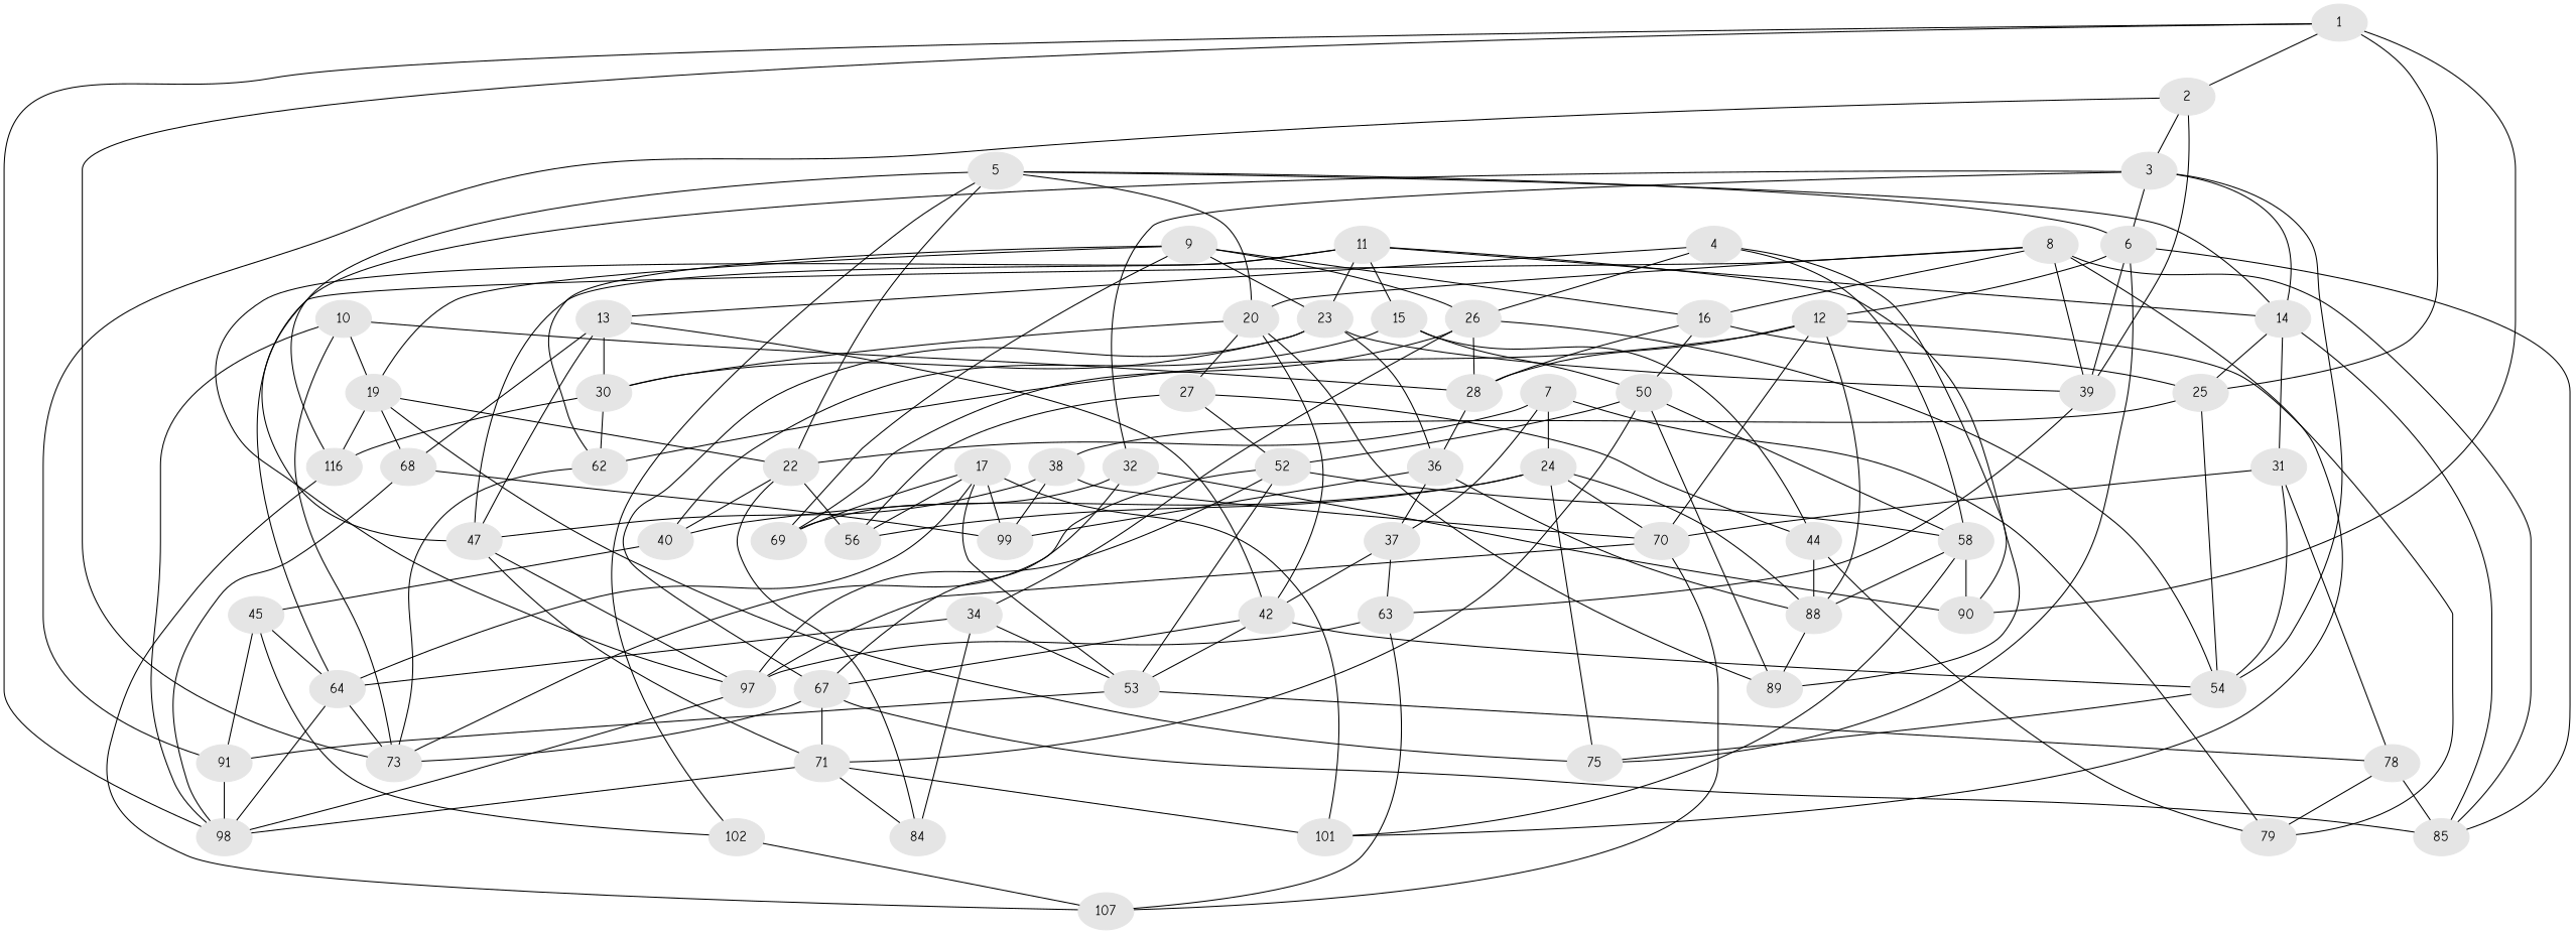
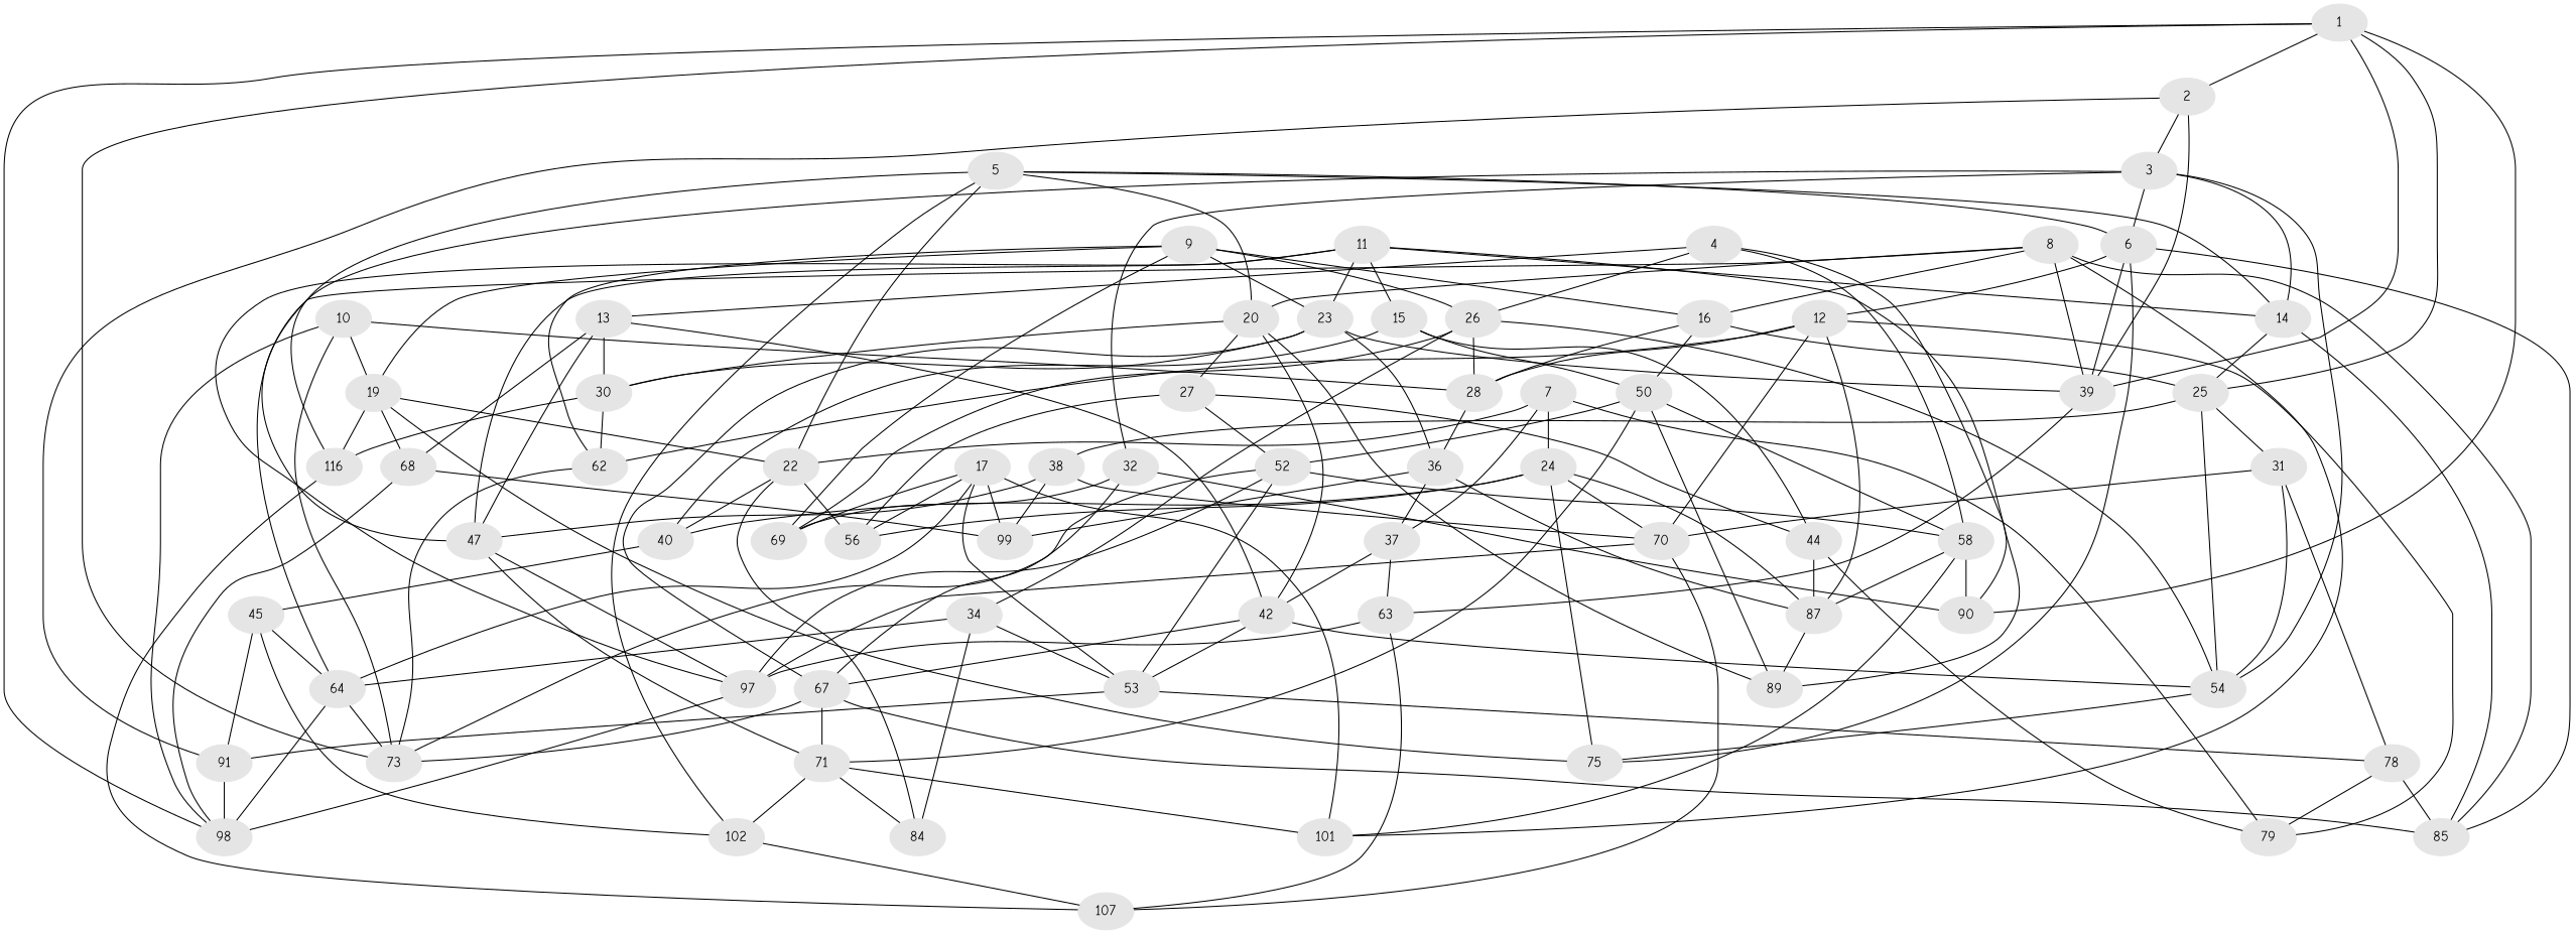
  graph {
    fontname="Comic Neue"
    node [color=gray90 fontname="Comic Neue" style=filled]
    edge [fontname="Comic Neue"]
    1 [super="+21"]
    2
    25 [super="+33"]
    39 [super="+41"]
    73 [super="+96"]
    90
    98 [super="+105"]
    3 [super="+82"]
    91
    54 [super="+61"]
    38
    63
    6 [super="+87"]
    14 [super="+60"]
    32
    47 [super="+92"]
    12 [super="+48"]
    75
    85 [super="+94"]
    31
    69
    67 [super="+86"]
    97 [super="+100"]
    71 [super="+76"]
    13 [super="+74"]
    30 [super="+104"]
    42 [super="+57"]
    68
    4
    26 [super="+51"]
    58 [super="+81"]
    89
    28 [super="+108"]
    34
    101
-   88 [super="+93"]
+   88 [super="+93" label=87]
    5 [super="+18"]
    20 [super="+103"]
    22 [super="+29"]
    102
    n41 [label=116]
    27
    40
    56
    84
    107
    79
    62
    70 [super="+80"]
    7
    24 [super="+46"]
    37
    8 [super="+66"]
    16 [super="+43"]
    64 [super="+109"]
    50 [super="+59"]
    9 [super="+77"]
    19 [super="+83"]
    23 [super="+95"]
    36 [super="+49"]
    10
    11 [super="+35"]
    15
    44
    53 [super="+65"]
    99
    78
    45
    52 [super="+72"]
    17 [super="+55"]
    1 -- 2
    1 -- 25
+   1 -- 39
    1 -- 73
    1 -- 90
    1 -- 98
    2 -- 39
    2 -- 3
    2 -- 91
    25 -- 54
    25 -- 38
    39 -- 63
    3 -- 54
    3 -- 6
    3 -- 14
    3 -- 32
    3 -- 47
    91 -- 98
    54 -- 75
    38 -- 47
    38 -- 70
    38 -- 99
    63 -- 97
    63 -- 107
    6 -- 39
    6 -- 12
    6 -- 75
    6 -- 85
    14 -- 25
    14 -- 85
-   14 -- 31
+   25 -- 31
    32 -- 90
    32 -- 69
    32 -- 67
    47 -- 97
    47 -- 71
    12 -- 28
    12 -- 88
    12 -- 79
    12 -- 62
    12 -- 70
    31 -- 54
    31 -- 70
    31 -- 78
    67 -- 73
    67 -- 85 [weight=2]
    67 -- 71
    97 -- 98
    71 -- 101
-   71 -- 98
+   71 -- 102
    71 -- 84
    13 -- 47
    13 -- 30 [weight=2]
    13 -- 42
    13 -- 68
    30 -- n41
    30 -- 62
    42 -- 54
    42 -- 67
    42 -- 53
    68 -- 98
    68 -- 99
    4 -- 13
    4 -- 26
    4 -- 58
    4 -- 89
    26 -- 54
    26 -- 69
    26 -- 28
    26 -- 34
    58 -- 90
    58 -- 101
    58 -- 88
    28 -- 36 [weight=2]
    34 -- 84
    34 -- 64
    34 -- 53
    88 -- 89
    5 -- 6
    5 -- 14
    5 -- 20
    5 -- 22
    5 -- 102
    5 -- n41
    20 -- 30
    20 -- 42
    20 -- 89
    20 -- 27
    22 -- 40
    22 -- 56
    22 -- 84
    102 -- 107
    n41 -- 107
    27 -- 56
    27 -- 44
    27 -- 52
    40 -- 45
    62 -- 73
    70 -- 97
    70 -- 107
    7 -- 22
    7 -- 79
    7 -- 24
    7 -- 37
    24 -- 75
    24 -- 88
    24 -- 40
    24 -- 56
    24 -- 70
    37 -- 63
    37 -- 42
    8 -- 39
    8 -- 85
    8 -- 101
    8 -- 20
    8 -- 16
    8 -- 64
    16 -- 25 [weight=2]
    16 -- 28
    16 -- 50
    64 -- 73
    64 -- 98
    50 -- 71
    50 -- 58
    50 -- 89
    50 -- 52
    9 -- 69
    9 -- 26
    9 -- 62
    9 -- 16
    9 -- 19
    9 -- 23
    19 -- 75
    19 -- 68
    19 -- 22
    19 -- n41
    23 -- 39
    23 -- 67
    23 -- 30
    23 -- 36
    36 -- 88
    36 -- 37
    36 -- 99
    10 -- 73
    10 -- 98
    10 -- 28
    10 -- 19
    11 -- 90
    11 -- 14
    11 -- 47
    11 -- 97
    11 -- 23
    11 -- 15
    15 -- 40
    15 -- 50
    15 -- 44
    44 -- 88
    44 -- 79
    53 -- 91
    53 -- 78
    78 -- 85
    78 -- 79
    45 -- 91
    45 -- 102
    45 -- 64
    52 -- 73
    52 -- 97
    52 -- 58
    52 -- 53
    17 -- 69
    17 -- 101
    17 -- 56
    17 -- 64
    17 -- 53
    17 -- 99
  }
